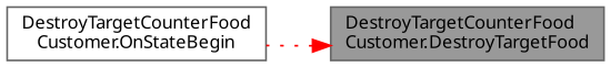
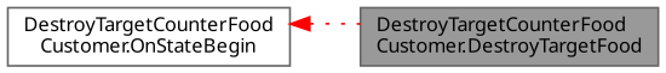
  digraph {
    rankdir=RL
    fontname="Noto Sans"
    node [fontname="Noto Sans" fontsize=10 shape=box style=filled]
    n1 [color=gray40 fillcolor=grey60 fontcolor=black height=0.2 label="DestroyTargetCounterFood\lCustomer.DestroyTargetFood" width=0.4]
    n2 [color=grey40 fillcolor=white height=0.2 label="DestroyTargetCounterFood\lCustomer.OnStateBegin" width=0.4]
-   n1 -> n2 [color=red dir=back fontname="Noto Sans" fontsize=10 labelfontname=Helvetica labelfontsize=10 style=dotted]
+   n2 -> n1 [color=red dir=back fontname="Noto Sans" fontsize=10 labelfontname=Helvetica labelfontsize=10 style=dotted]
  }
